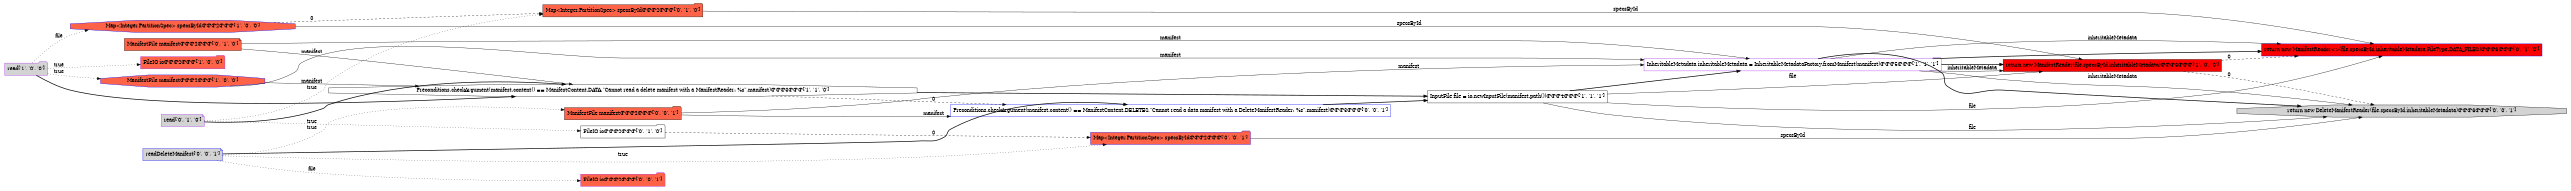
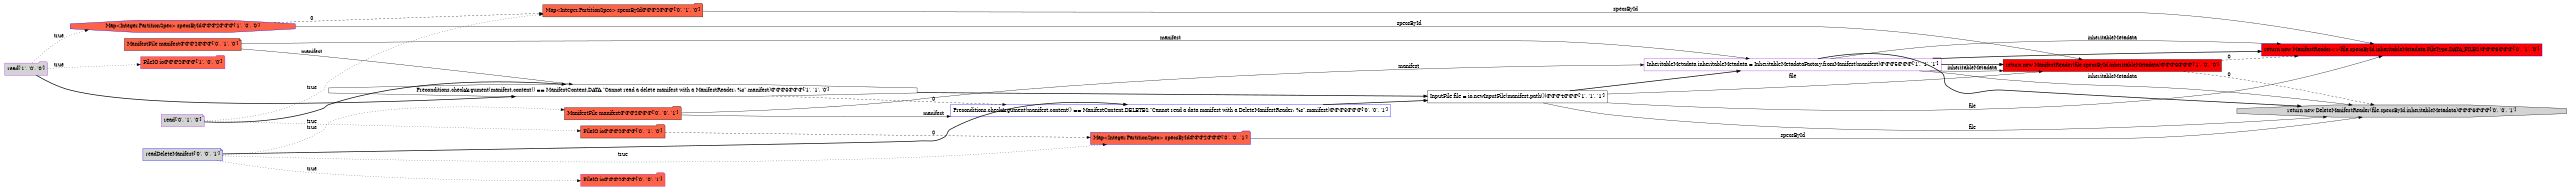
  digraph {
    rankdir=LR
    node [color=black fillcolor=tomato shape=folder style=filled]
    edge [style=solid]
    n1 [fillcolor=white label="Preconditions.checkArgument(manifest.content() == ManifestContent.DATA,\"Cannot read a delete manifest with a ManifestReader: %s\",manifest)@@@3@@@['1', '1', '0']" shape=octagon]
    n2 [fillcolor=white label="InputFile file = io.newInputFile(manifest.path())@@@4@@@['1', '1', '1']" shape=box]
    n3 [color=blue fillcolor=white label="Preconditions.checkArgument(manifest.content() == ManifestContent.DELETES,\"Cannot read a data manifest with a DeleteManifestReader: %s\",manifest)@@@3@@@['0', '0', '1']" shape=box]
    n4 [color=purple fillcolor=white label="InheritableMetadata inheritableMetadata = InheritableMetadataFactory.fromManifest(manifest)@@@5@@@['1', '1', '1']"]
    n5 [fillcolor=red label="return new ManifestReader(file,specsById,inheritableMetadata)@@@6@@@['1', '0', '0']" shape=box]
    n6 [color=blue fillcolor=red label="return new ManifestReader<>(file,specsById,inheritableMetadata,FileType.DATA_FILES)@@@6@@@['0', '1', '0']" shape=box]
    n7 [fillcolor=lightgray label="return new DeleteManifestReader(file,specsById,inheritableMetadata)@@@6@@@['0', '0', '1']" shape=octagon]
-   n8 [color=blue label="ManifestFile manifest@@@2@@@['1', '0', '0']" shape=octagon]
    n9 [color=blue fillcolor=lightgray label="readDeleteManifest['0', '0', '1']" shape=note]
    n10 [color=purple label="FileIO io@@@2@@@['0', '0', '1']"]
    n11 [label="ManifestFile manifest@@@2@@@['0', '0', '1']"]
    n12 [color=blue label="Map<Integer,PartitionSpec> specsById@@@2@@@['0', '0', '1']"]
-   n13 [fillcolor=white label="FileIO io@@@2@@@['0', '1', '0']"]
+   n13 [label="FileIO io@@@2@@@['0', '1', '0']"]
    n14 [color=purple label="FileIO io@@@2@@@['1', '0', '0']"]
    n15 [color=blue label="Map<Integer,PartitionSpec> specsById@@@2@@@['1', '0', '0']" shape=octagon]
    n16 [label="Map<Integer,PartitionSpec> specsById@@@2@@@['0', '1', '0']"]
    n17 [color=purple fillcolor=lightgray label="read['0', '1', '0']" shape=note]
    n18 [label="ManifestFile manifest@@@2@@@['0', '1', '0']" shape=note]
    n19 [color=purple fillcolor=lightgray label="read['1', '0', '0']"]
    n1 -> n2 [style=bold]
    n1 -> n3 [label=0 style=dashed]
    n2 -> n4 [style=bold]
    n2 -> n5 [label=file]
    n2 -> n6 [label=file]
    n2 -> n7 [label=file]
    n3 -> n2 [style=bold]
    n4 -> n5 [style=bold]
    n4 -> n5 [label=inheritableMetadata]
    n4 -> n6 [label=inheritableMetadata]
    n4 -> n6 [style=bold]
    n4 -> n7 [style=bold]
    n4 -> n7 [label=inheritableMetadata]
    n5 -> n6 [label=0 style=dashed]
    n5 -> n7 [label=0 style=dashed]
-   n8 -> n1 [label=manifest]
-   n8 -> n4 [label=manifest]
    n9 -> n3 [style=bold]
-   n9 -> n10 [label=file style=dotted]
+   n9 -> n10 [label=true style=dotted]
    n9 -> n11 [label=true style=dotted]
    n9 -> n12 [label=true style=dotted]
    n11 -> n3 [label=manifest]
    n11 -> n4 [label=manifest]
    n12 -> n7 [label=specsById]
    n13 -> n12 [label=0 style=dashed]
    n15 -> n5 [label=specsById]
    n15 -> n16 [label=0 style=dashed]
    n16 -> n6 [label=specsById]
    n17 -> n1 [style=bold]
    n17 -> n13 [label=true style=dotted]
    n17 -> n16 [label=true style=dotted]
    n18 -> n1 [label=manifest]
    n18 -> n4 [label=manifest]
    n19 -> n1 [style=bold]
-   n19 -> n8 [label=true style=dotted]
    n19 -> n14 [label=true style=dotted]
-   n19 -> n15 [label=file style=dotted]
+   n19 -> n15 [label=true style=dotted]
  }
